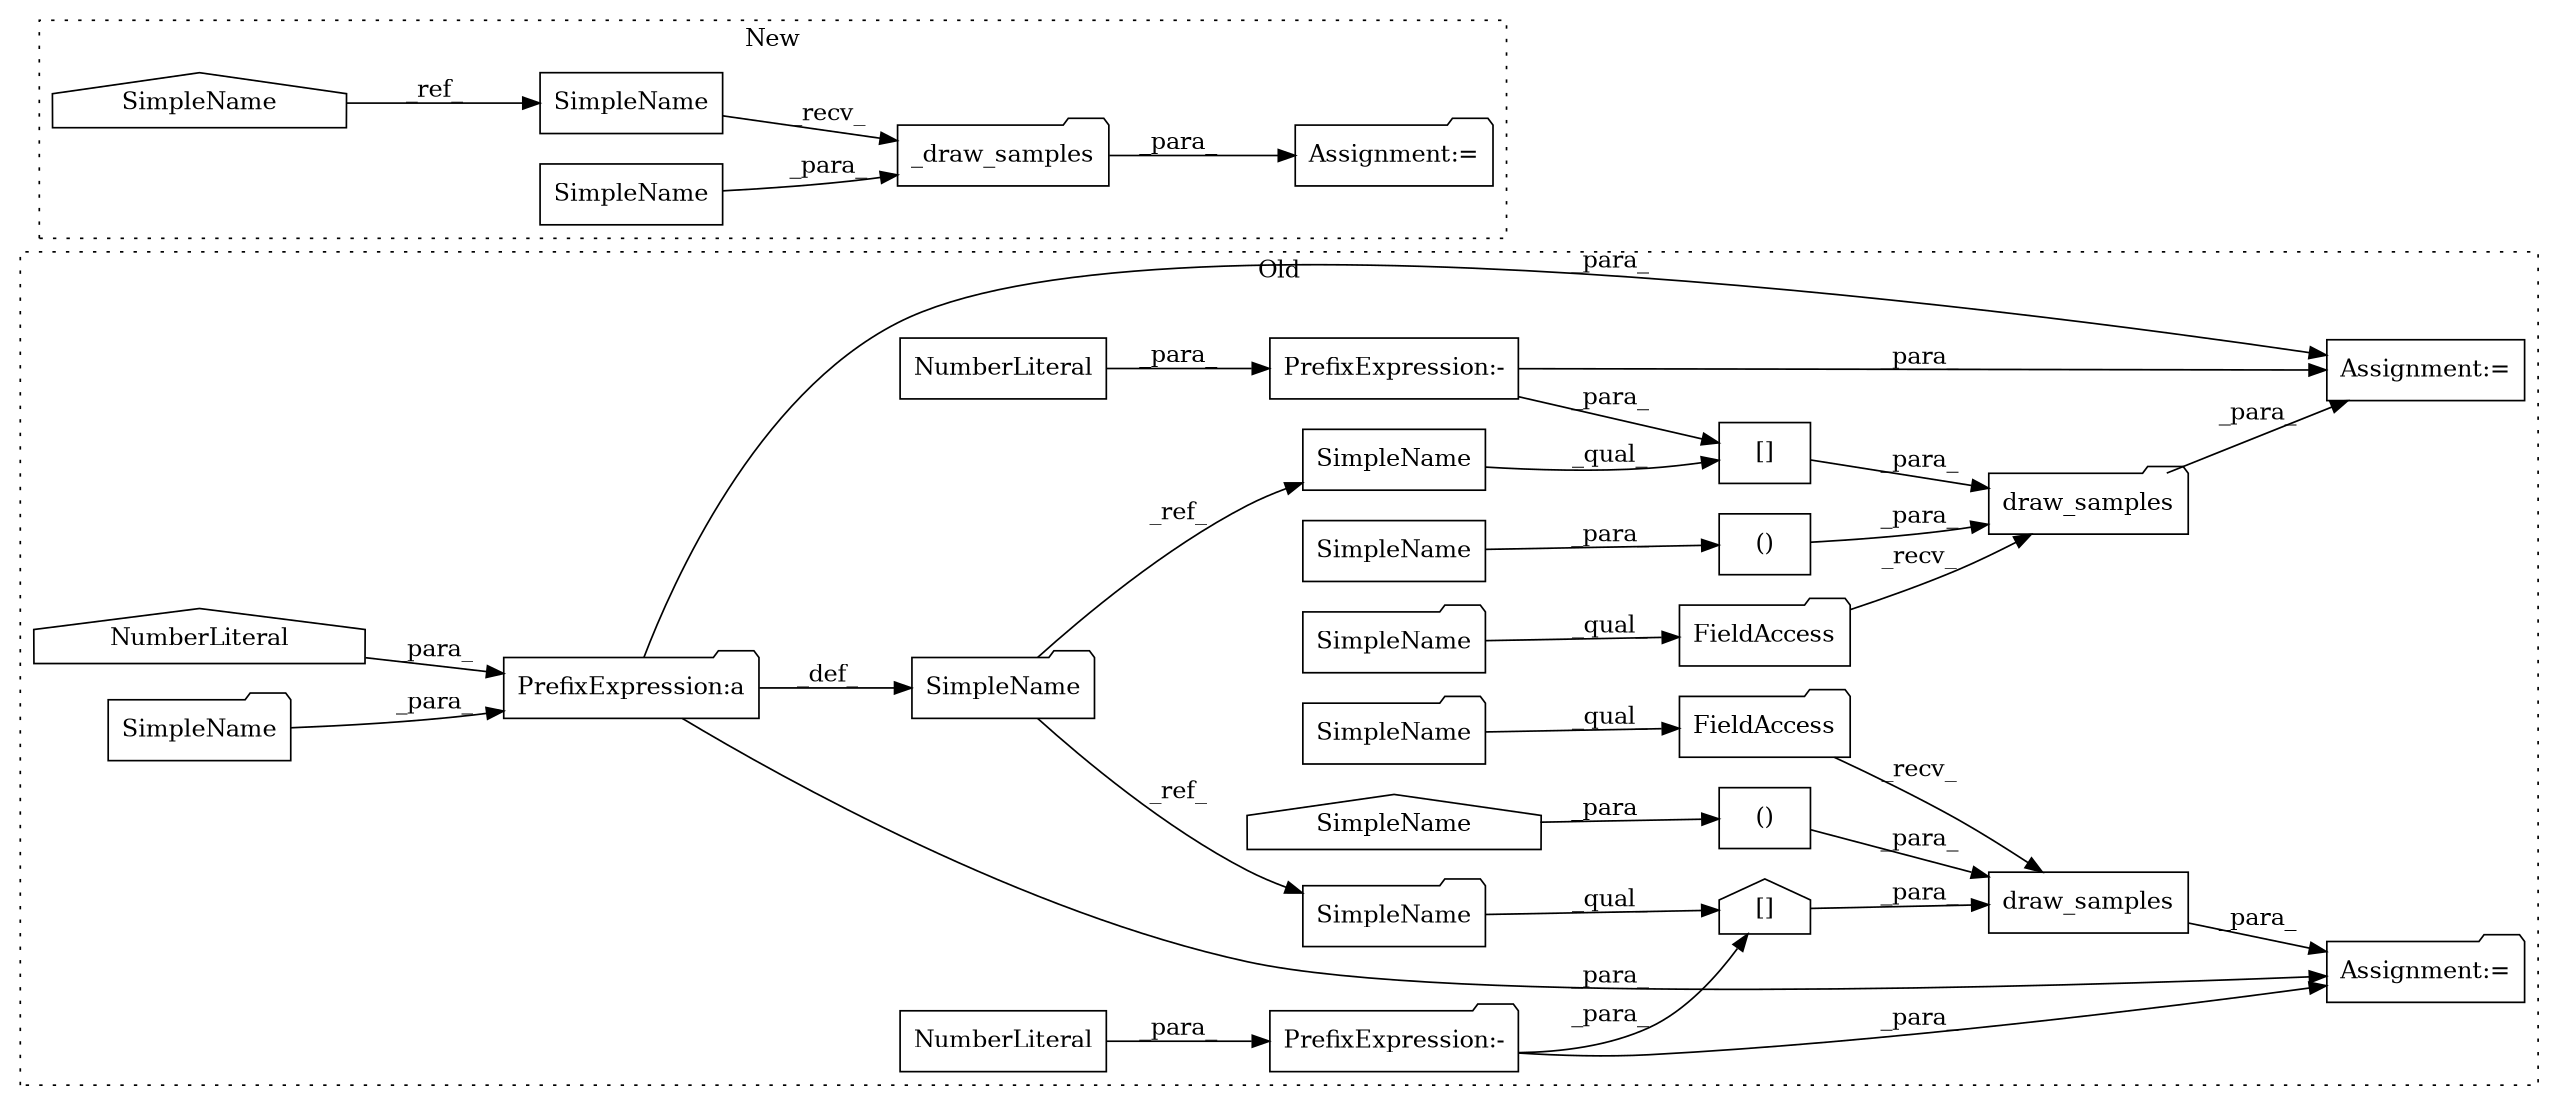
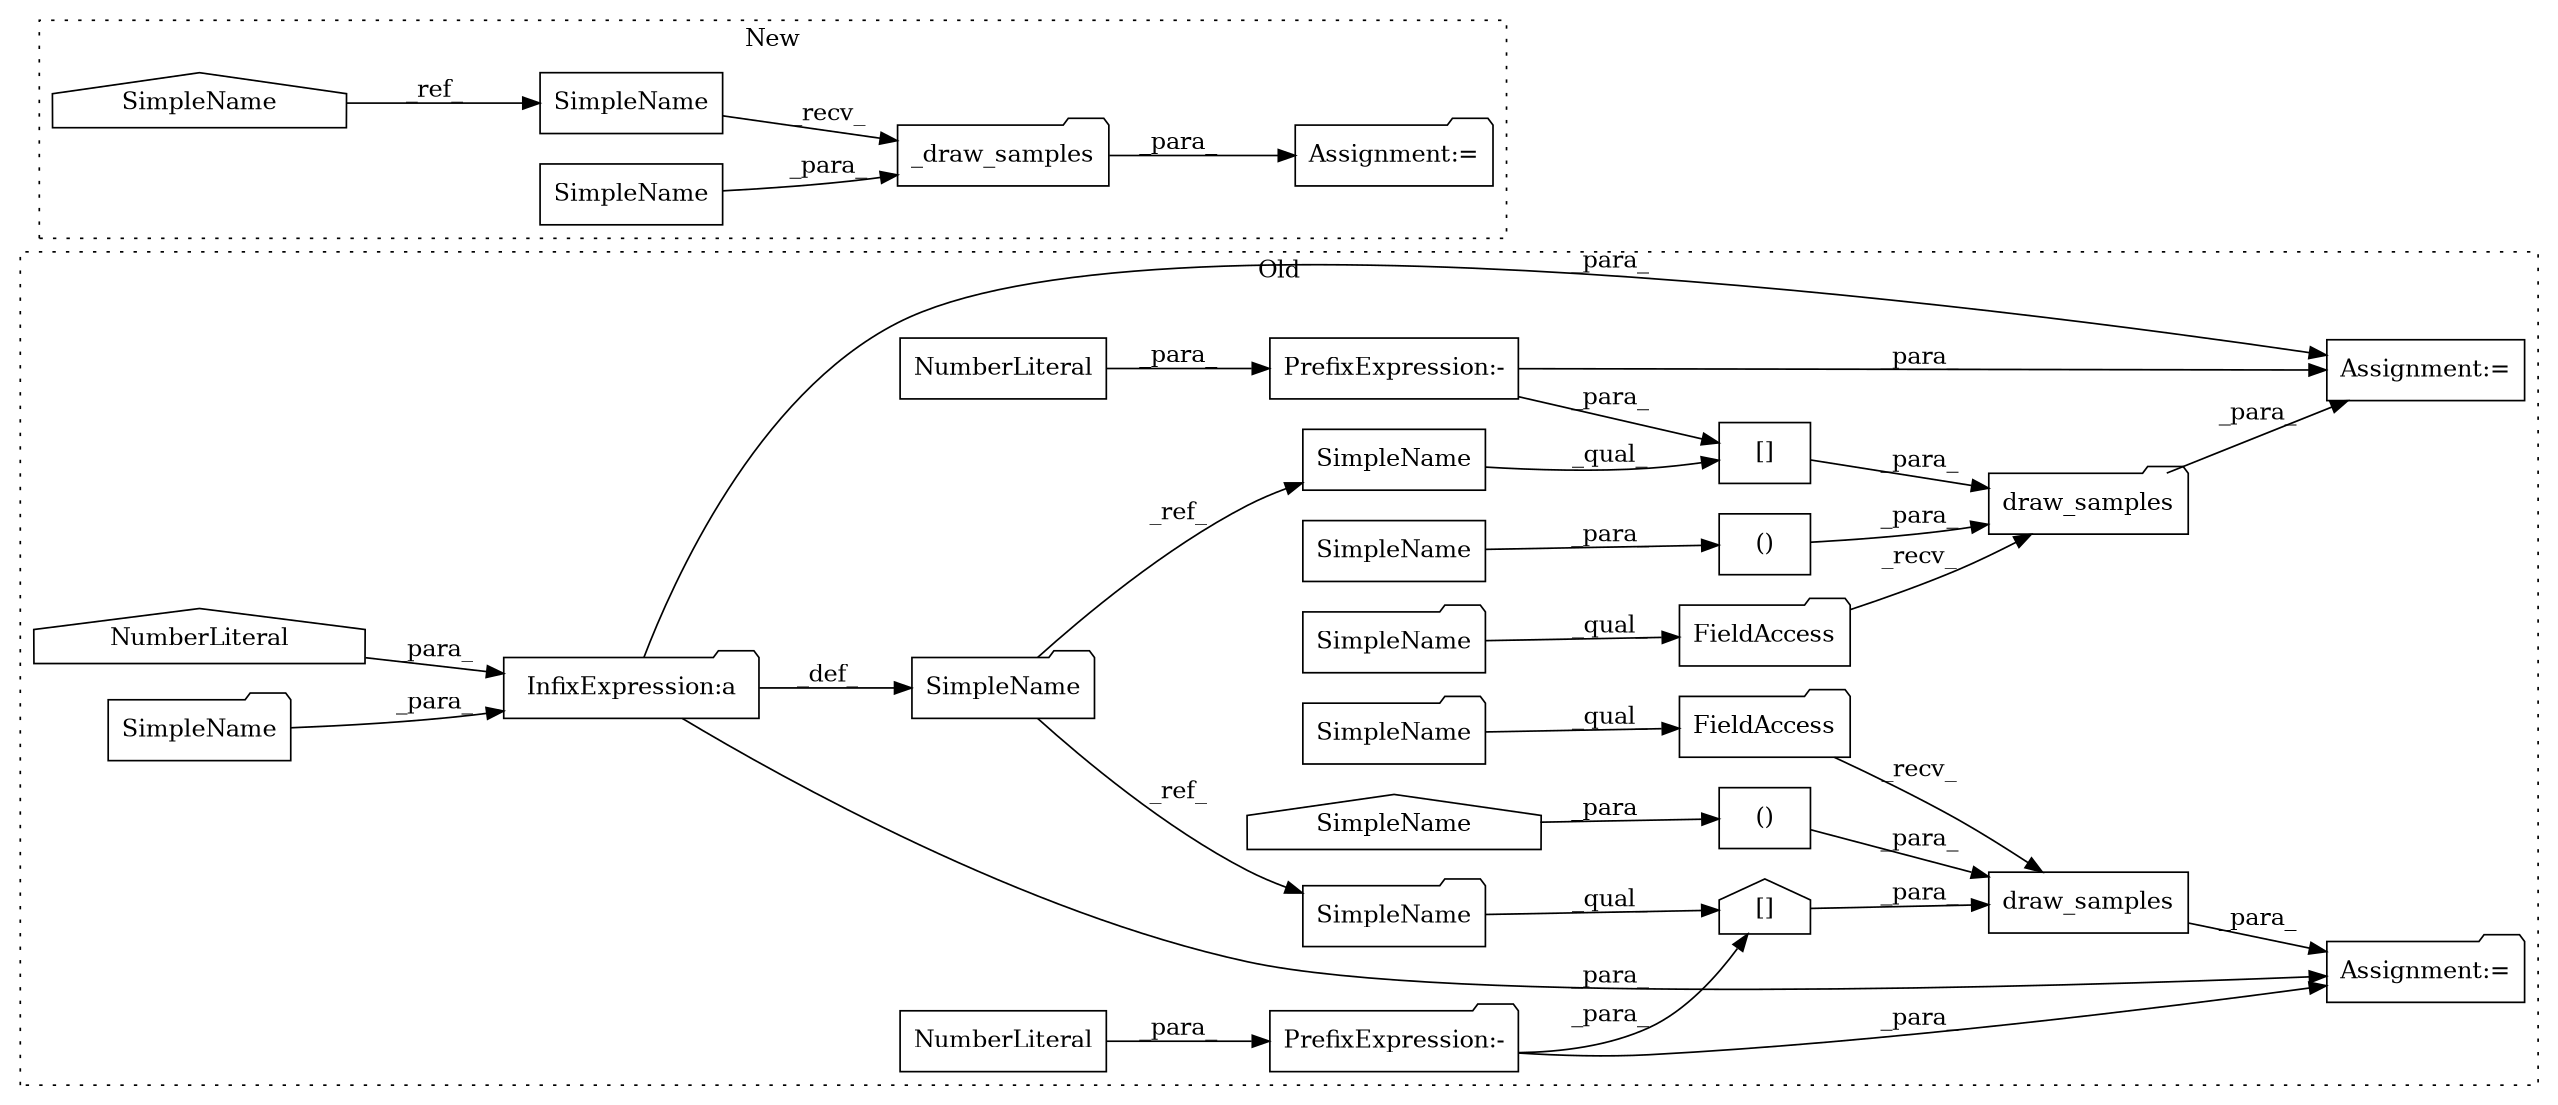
  digraph {
    rankdir=LR
    node [a=42 l=1 s=52999 shape=folder]
    n1 [a=32 l="18,1" label=draw_samples s="53012,53072" shape=box]
    n2 [a=106 l=33 label="()" s=53030 shape=box]
    n3 [a=22 l=12 label=FieldAccess]
    n4 [a=22 l=12 label=FieldAccess s=52903]
    n5 [a=32 l="18,1" label=draw_samples s="52916,52976"]
    n6 [a=106 l=33 label="()" s=52934 shape=box]
    n7 [a=7 label="Assignment:=" s=52998]
    n8 [a=7 label="Assignment:=" s=52902 shape=box]
-   n9 [a=27 l=3 label="PrefixExpression:a" s=52876]
+   n9 [a=27 l=3 label="InfixExpression:a" s=52876]
    n10 [a=34 label=NumberLiteral s=52879 shape=house]
    n11 [a=38 label="PrefixExpression:-" s=53069]
    n12 [a=34 label=NumberLiteral s=53070 shape=box]
    n13 [a=38 label="PrefixExpression:-" s=52973 shape=box]
    n14 [a=34 label=NumberLiteral s=52974 shape=box]
    n15 [a=2 l="4,1" label="[]" s="53065,53071" shape=house]
    n16 [l=3 label=SimpleName s=52837]
    n17 [a=2 l="4,1" label="[]" s="52969,52975" shape=box]
    n18 [l=9 label=SimpleName s=52867]
    n19 [l=9 label=SimpleName s=52958 shape=box]
    n20 [l=9 label=SimpleName s=53054 shape=house]
    n21 [l=3 label=SimpleName s=53065]
    n22 [l=3 label=SimpleName s=52969 shape=box]
    n23 [l=4 label=SimpleName s=52903]
    n24 [l=4 label=SimpleName]
    n25 [a=32 l="14,1" label=_draw_samples s="53740,53776"]
    n26 [l=4 label=SimpleName s=53145 shape=house]
    n27 [a=7 l=2 label="Assignment:=" s=53733]
    n28 [l=9 label=SimpleName s=53754 shape=box]
    n29 [l=4 label=SimpleName s=53735 shape=box]
    subgraph cluster_1 {
      label=Old
      style=dotted
      n1
      n2
      n3
      n4
      n5
      n6
      n7
      n8
      n9
      n10
      n11
      n12
      n13
      n14
      n15
      n16
      n17
      n18
      n19
      n20
      n21
      n22
      n23
      n24
    }
    subgraph cluster_2 {
      label=New
      style=dotted
      n25
      n26
      n27
      n28
      n29
    }
    n1 -> n7 [label=_para_]
    n2 -> n1 [label=_para_]
    n3 -> n1 [label=_recv_]
    n4 -> n5 [label=_recv_]
    n5 -> n8 [label=_para_]
    n6 -> n5 [label=_para_]
    n9 -> n7 [label=_para_]
    n9 -> n8 [label=_para_]
    n9 -> n16 [label=_def_]
    n10 -> n9 [label=_para_]
    n11 -> n7 [label=_para_]
    n11 -> n15 [label=_para_]
    n12 -> n11 [label=_para_]
    n13 -> n8 [label=_para_]
    n13 -> n17 [label=_para_]
    n14 -> n13 [label=_para_]
    n15 -> n1 [label=_para_]
    n16 -> n21 [label=_ref_]
    n16 -> n22 [label=_ref_]
    n17 -> n5 [label=_para_]
    n18 -> n9 [label=_para_]
    n19 -> n6 [label=_para_]
    n20 -> n2 [label=_para_]
    n21 -> n15 [label=_qual_]
    n22 -> n17 [label=_qual_]
    n23 -> n4 [label=_qual_]
    n24 -> n3 [label=_qual_]
    n25 -> n27 [label=_para_]
    n26 -> n29 [label=_ref_]
    n28 -> n25 [label=_para_]
    n29 -> n25 [label=_recv_]
  }
